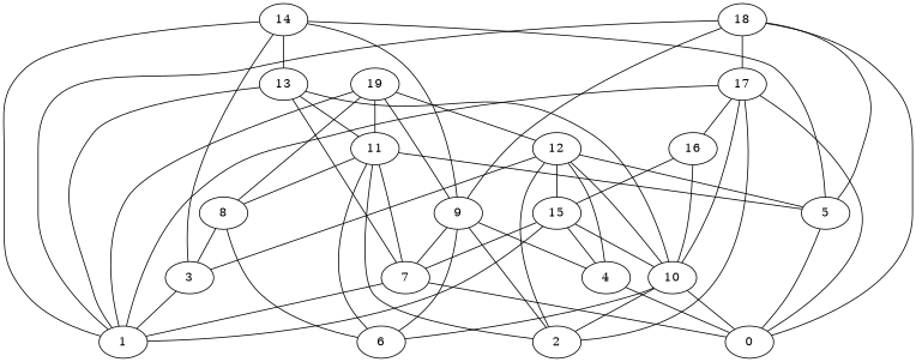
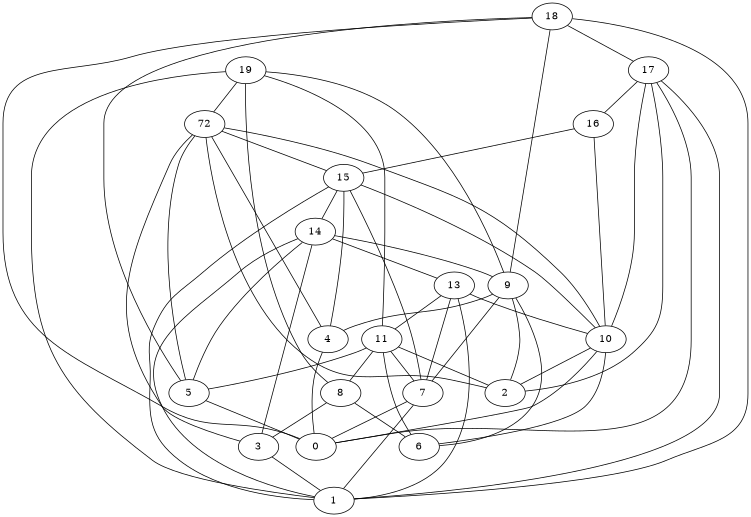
  digraph {
    edge [dir=none]
    13
    10
    11
    1
    7
    0
    6
    2
    5
    8
    15
    4
    14
    9
    3
    16
    19
-   12
+   12 [label=72]
    17
    18
    subgraph sub_1 {
      13
      10
      11
      1
      7
      0
      6
      2
      5
      8
      15
      4
      14
      9
      3
      16
      19
      12
      17
      18
    }
    13 -> 10
    13 -> 11
    13 -> 1
    13 -> 7
    10 -> 0
    10 -> 6
    10 -> 2
    11 -> 7
    11 -> 6
    11 -> 2
    11 -> 5
    11 -> 8
    7 -> 1
    7 -> 0
    5 -> 0
    8 -> 6
    8 -> 3
    15 -> 10
    15 -> 1
    15 -> 7
    15 -> 4
+   15 -> 14
    4 -> 0
    14 -> 13
    14 -> 1
    14 -> 5
    14 -> 9
    14 -> 3
    9 -> 7
    9 -> 6
    9 -> 2
    9 -> 4
    3 -> 1
    16 -> 10
    16 -> 15
    19 -> 11
    19 -> 1
    19 -> 8
    19 -> 9
    19 -> 12
    12 -> 10
    12 -> 2
    12 -> 5
    12 -> 15
    12 -> 4
    12 -> 3
    17 -> 10
    17 -> 1
    17 -> 0
    17 -> 2
    17 -> 16
    18 -> 1
    18 -> 0
    18 -> 5
    18 -> 9
    18 -> 17
  }
